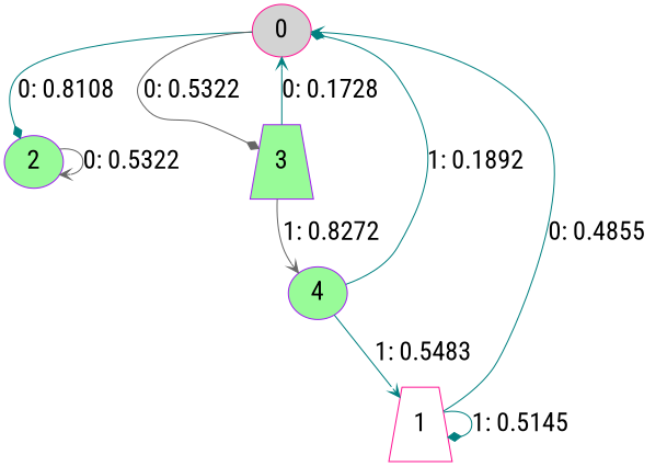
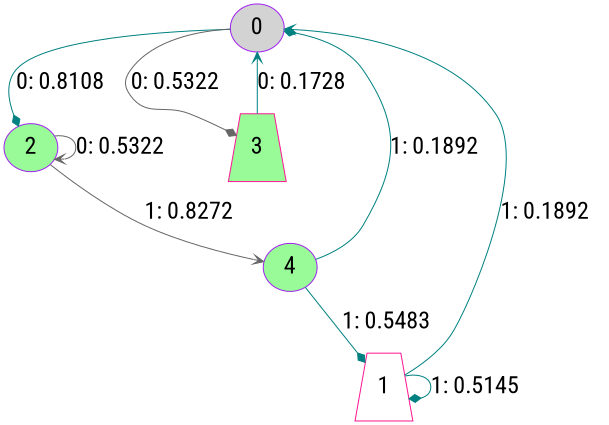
  digraph {
    fontname="Roboto Condensed"
    node [color=deeppink fillcolor=palegreen fontname="Roboto Condensed" fontsize=24 shape=ellipse style=filled]
    edge [arrowhead=diamond color=teal fontname="Roboto Condensed" fontsize=24]
-   0 [fillcolor=lightgrey]
+   0 [color=purple fillcolor=lightgrey]
    2 [color=purple]
-   3 [color=purple shape=trapezium]
+   3 [shape=trapezium]
    4 [color=purple]
    1 [fillcolor=white shape=trapezium]
    0 -> 2 [label="0: 0.8108   "]
    0 -> 3 [color=gray40 label="0: 0.5322   "]
    2 -> 2 [arrowhead=vee color=gray40 label="0: 0.5322   "]
    3 -> 0 [arrowhead=vee label="0: 0.1728   "]
-   3 -> 4 [arrowhead=vee color=gray40 label="1: 0.8272   "]
+   2 -> 4 [arrowhead=vee color=gray40 label="1: 0.8272   "]
    4 -> 0 [label="1: 0.1892   "]
-   4 -> 1 [arrowhead=vee label="1: 0.5483   "]
-   1 -> 0 [arrowhead=vee label="0: 0.4855   "]
+   4 -> 1 [label="1: 0.5483   "]
+   1 -> 0 [arrowhead=vee label="1: 0.1892   "]
    1 -> 1 [label="1: 0.5145   "]
  }
